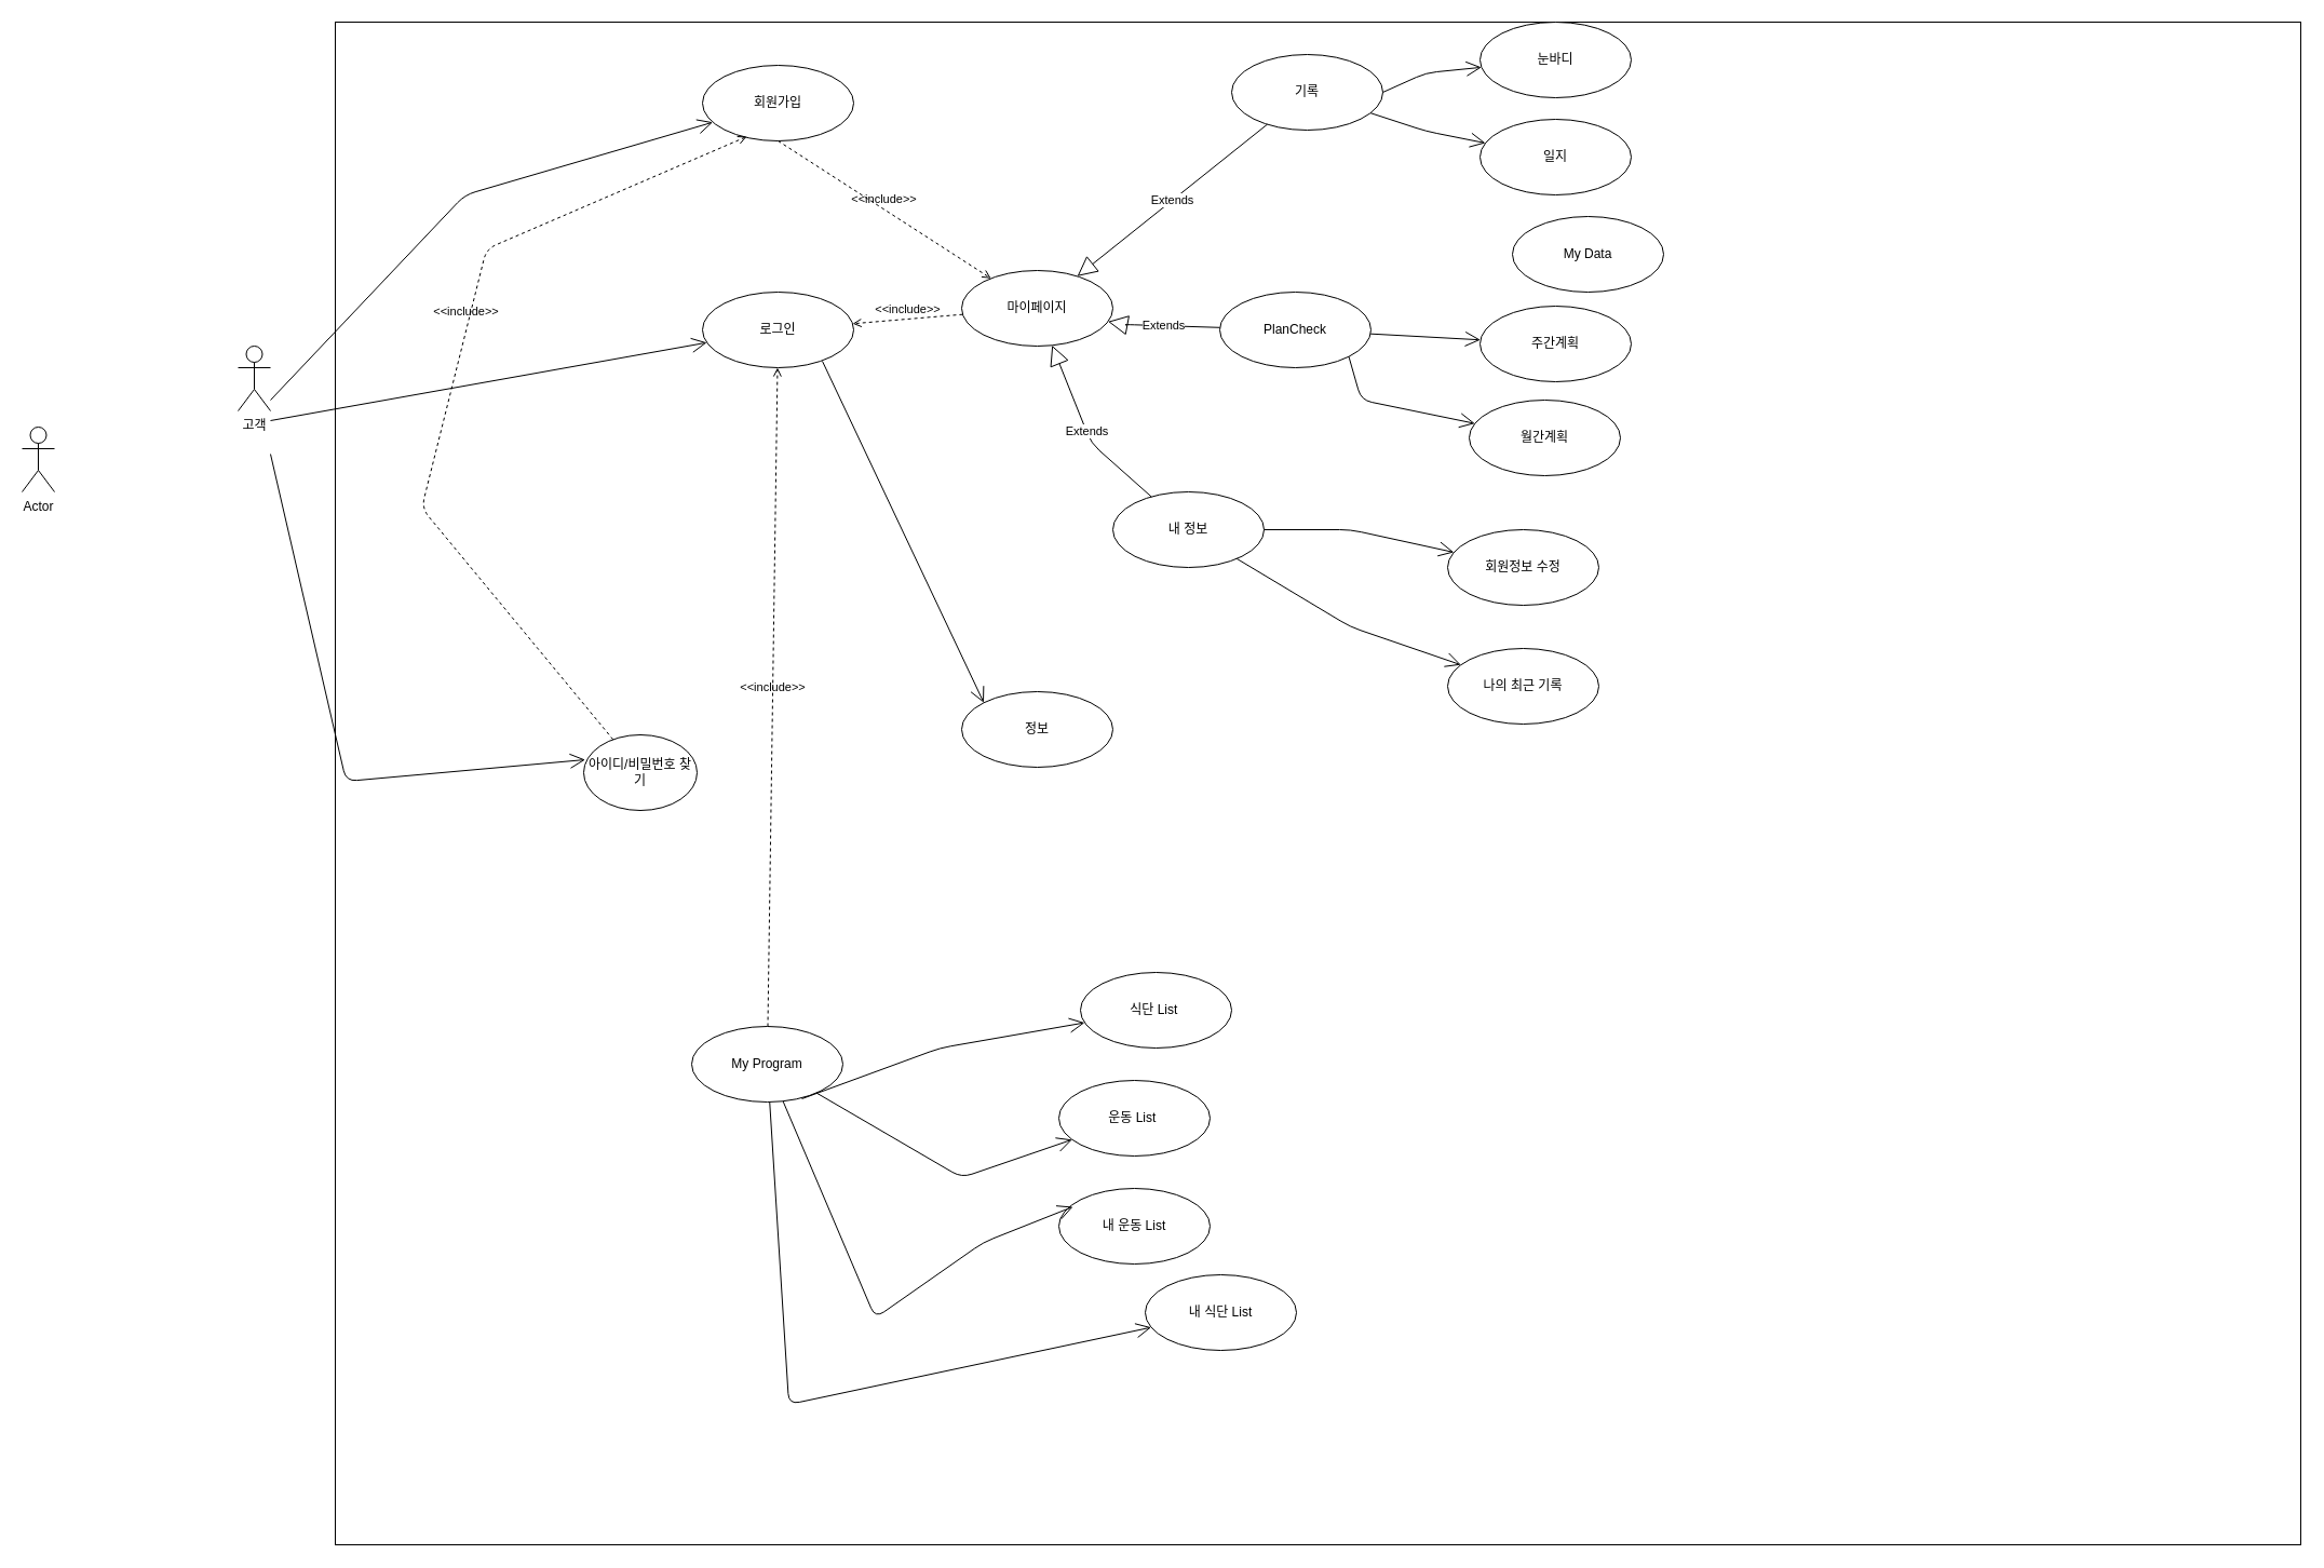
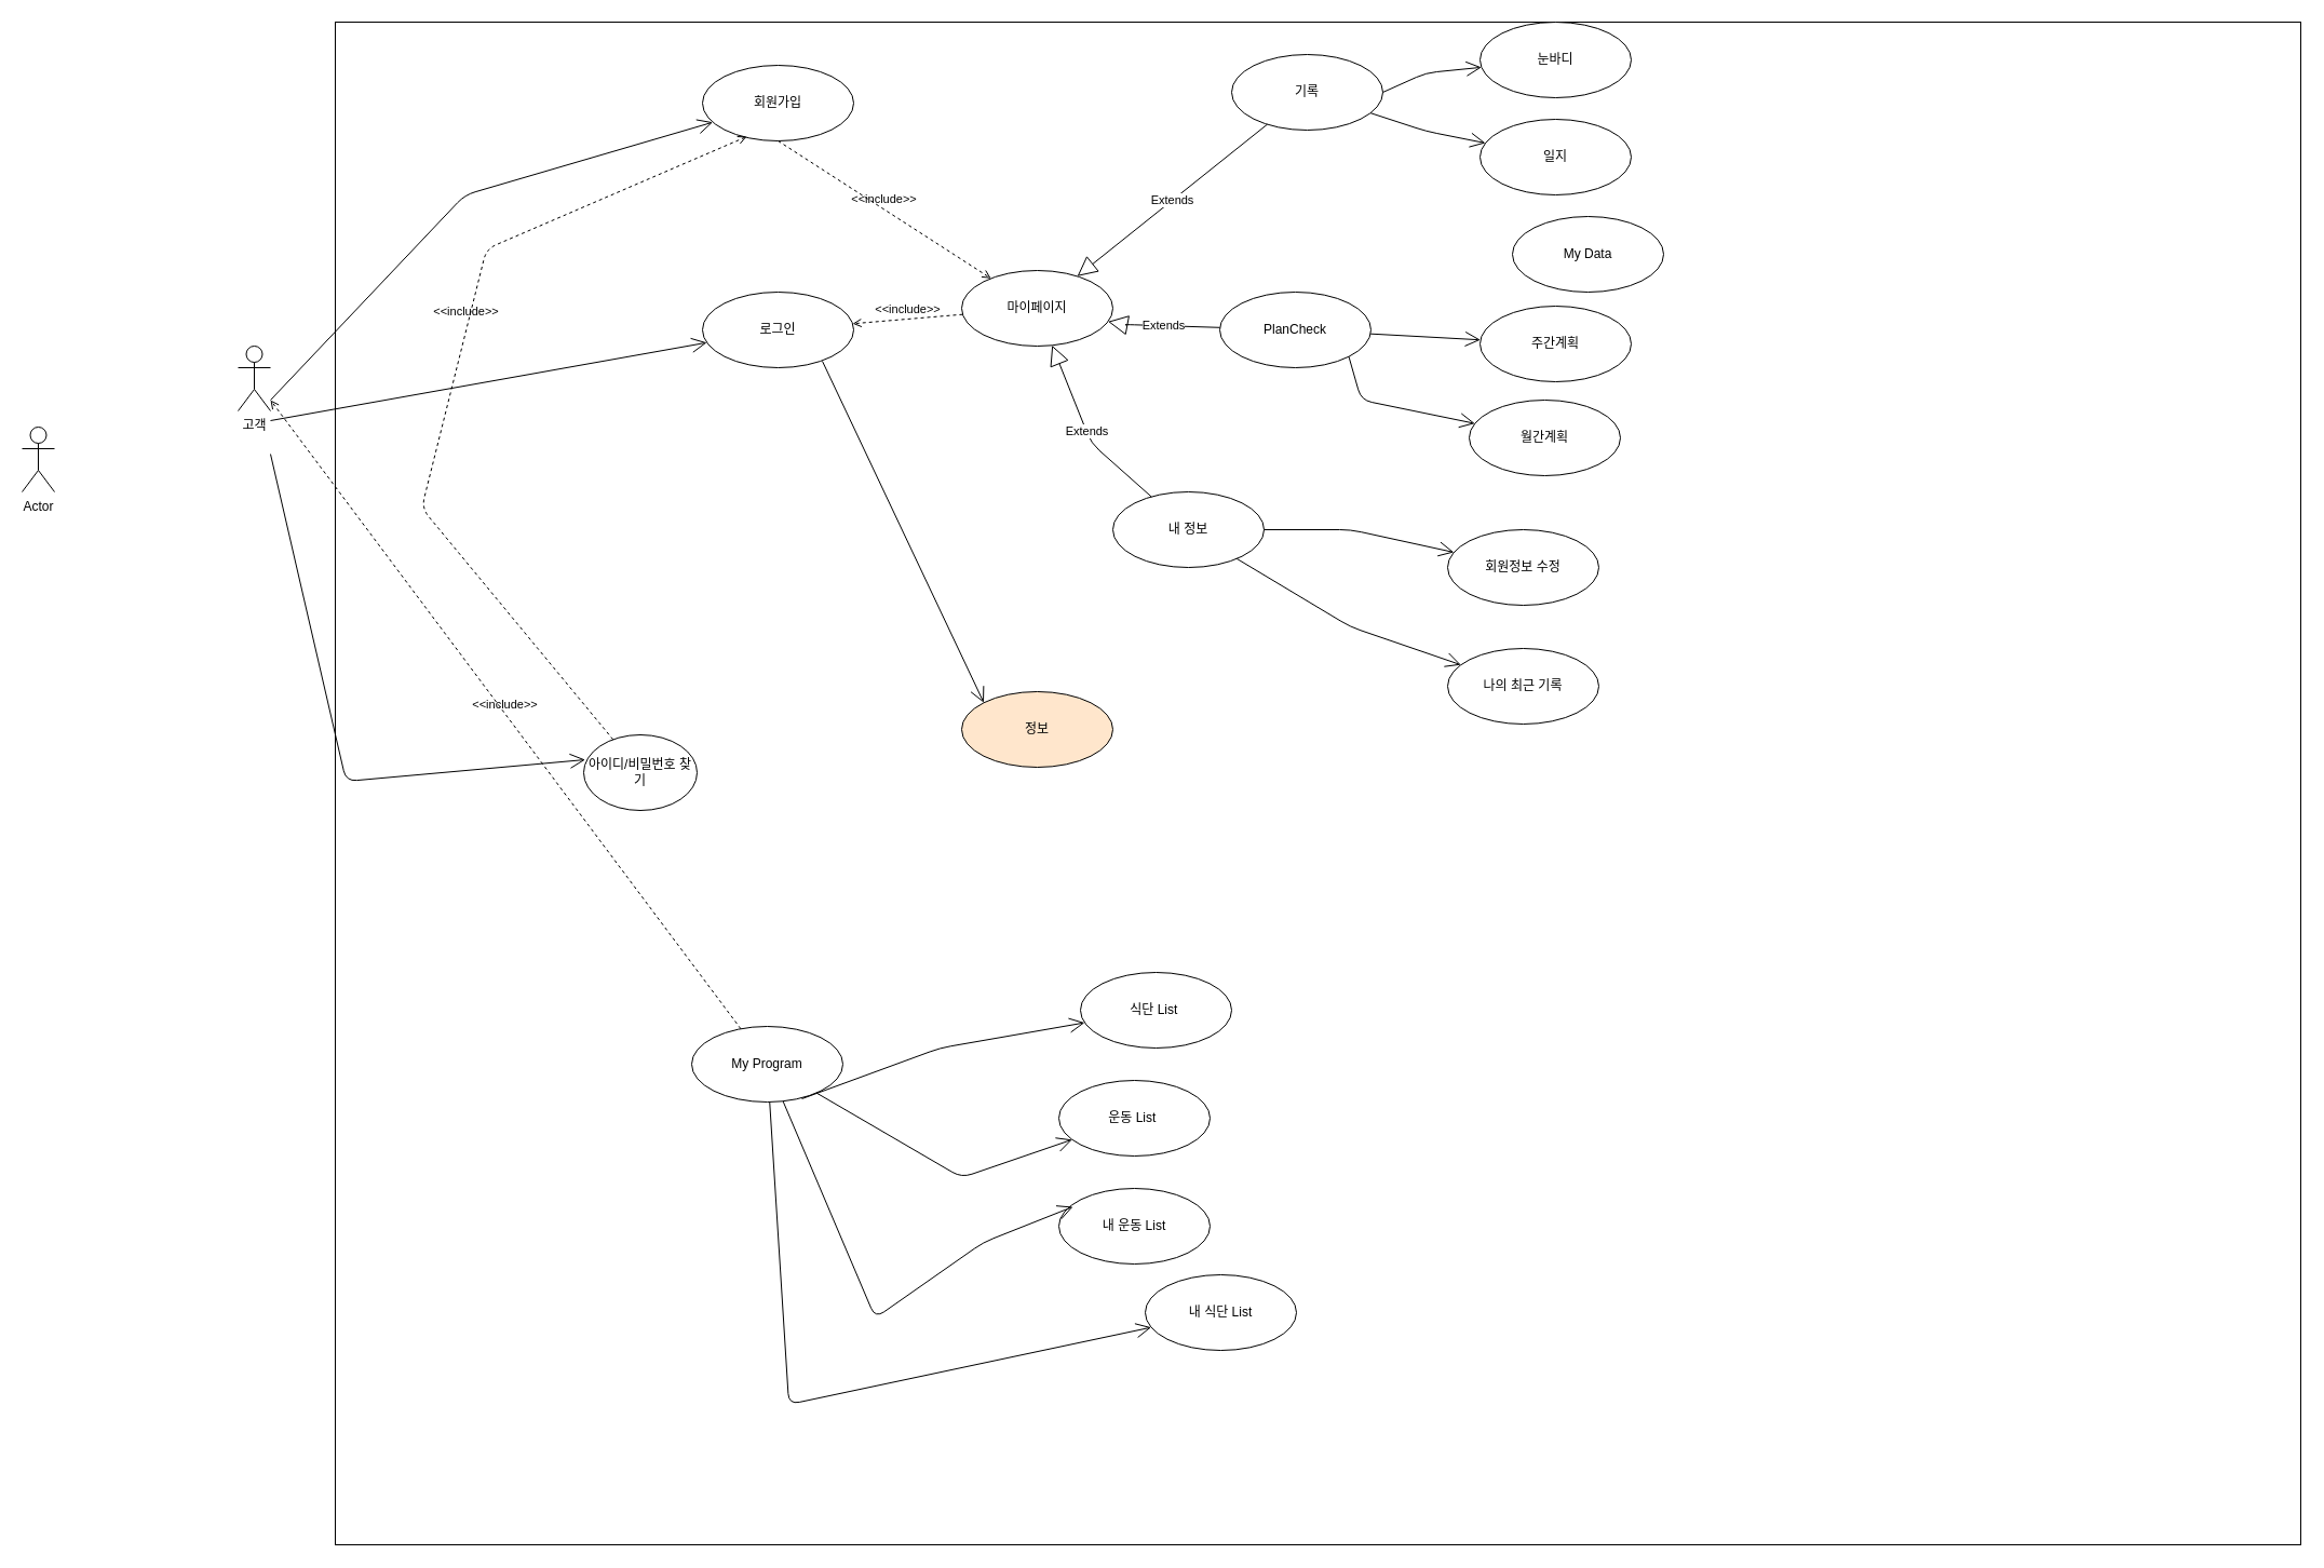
  <mxCell id="0" />
  <mxCell id="1" parent="0" />
  <mxCell id="2" value="고객" style="shape=umlActor;verticalLabelPosition=bottom;verticalAlign=top;html=1;outlineConnect=0;" vertex="1" parent="1"><mxGeometry x="220" y="320" width="30" height="60" as="geometry" /></mxCell>
  <mxCell id="3" value="" style="rounded=0;whiteSpace=wrap;html=1;" vertex="1" parent="1"><mxGeometry x="310" y="20" width="1820" height="1410" as="geometry" /></mxCell>
  <mxCell id="4" value="회원가입" style="ellipse;whiteSpace=wrap;html=1;" vertex="1" parent="1"><mxGeometry x="650" y="60" width="140" height="70" as="geometry" /></mxCell>
  <mxCell id="5" value="" style="endArrow=open;endFill=1;endSize=12;html=1;" edge="1" parent="1" target="4"><mxGeometry width="160" relative="1" as="geometry"><mxPoint x="250" y="370" as="sourcePoint" /><mxPoint x="393.189" y="197.331" as="targetPoint" /><Array as="points"><mxPoint x="430" y="180" /></Array></mxGeometry></mxCell>
  <mxCell id="6" value="&amp;lt;&amp;lt;include&amp;gt;&amp;gt;" style="html=1;verticalAlign=bottom;labelBackgroundColor=none;endArrow=open;endFill=0;dashed=1;exitX=0.5;exitY=1;exitDx=0;exitDy=0;" edge="1" parent="1" source="4" target="9"><mxGeometry x="-0.005" width="160" relative="1" as="geometry"><mxPoint x="723.92" y="197.707" as="sourcePoint" /><mxPoint x="779" y="270" as="targetPoint" /><mxPoint as="offset" /></mxGeometry></mxCell>
  <mxCell id="7" value="로그인" style="ellipse;whiteSpace=wrap;html=1;" vertex="1" parent="1"><mxGeometry x="650" y="270" width="140" height="70" as="geometry" /></mxCell>
  <mxCell id="8" value="아이디/비밀번호 찾기" style="ellipse;whiteSpace=wrap;html=1;" vertex="1" parent="1"><mxGeometry x="540" y="680" width="105" height="70" as="geometry" /></mxCell>
  <mxCell id="9" value="마이페이지" style="ellipse;whiteSpace=wrap;html=1;" vertex="1" parent="1"><mxGeometry x="890" y="250" width="140" height="70" as="geometry" /></mxCell>
  <mxCell id="10" value="내 정보" style="ellipse;whiteSpace=wrap;html=1;" vertex="1" parent="1"><mxGeometry x="1030" y="455" width="140" height="70" as="geometry" /></mxCell>
  <mxCell id="11" value="기록" style="ellipse;whiteSpace=wrap;html=1;" vertex="1" parent="1"><mxGeometry x="1140" y="50" width="140" height="70" as="geometry" /></mxCell>
  <mxCell id="12" value="PlanCheck" style="ellipse;whiteSpace=wrap;html=1;" vertex="1" parent="1"><mxGeometry x="1129" y="270" width="140" height="70" as="geometry" /></mxCell>
  <mxCell id="13" value="&amp;lt;&amp;lt;include&amp;gt;&amp;gt;" style="html=1;verticalAlign=bottom;labelBackgroundColor=none;endArrow=open;endFill=0;dashed=1;" edge="1" parent="1" source="9" target="7"><mxGeometry width="160" relative="1" as="geometry"><mxPoint x="660" y="360" as="sourcePoint" /><mxPoint x="820" y="360" as="targetPoint" /></mxGeometry></mxCell>
  <mxCell id="14" value="Extends" style="endArrow=block;endSize=16;endFill=0;html=1;" edge="1" parent="1" source="11" target="9"><mxGeometry width="160" relative="1" as="geometry"><mxPoint x="670" y="450" as="sourcePoint" /><mxPoint x="830" y="450" as="targetPoint" /></mxGeometry></mxCell>
  <mxCell id="15" value="Extends" style="endArrow=block;endSize=16;endFill=0;html=1;" edge="1" parent="1" source="12" target="9"><mxGeometry width="160" relative="1" as="geometry"><mxPoint x="800" y="435" as="sourcePoint" /><mxPoint x="920" y="435" as="targetPoint" /><Array as="points"><mxPoint x="1040" y="300" /></Array></mxGeometry></mxCell>
  <mxCell id="16" value="" style="endArrow=open;endFill=1;endSize=12;html=1;" edge="1" parent="1" target="7"><mxGeometry width="160" relative="1" as="geometry"><mxPoint x="250" y="389" as="sourcePoint" /><mxPoint x="400" y="389" as="targetPoint" /></mxGeometry></mxCell>
  <mxCell id="17" value="Extends" style="endArrow=block;endSize=16;endFill=0;html=1;" edge="1" parent="1" source="10" target="9"><mxGeometry width="160" relative="1" as="geometry"><mxPoint x="710" y="580" as="sourcePoint" /><mxPoint x="870" y="580" as="targetPoint" /><Array as="points"><mxPoint x="1010" y="410" /></Array></mxGeometry></mxCell>
  <mxCell id="18" value="주간계획" style="ellipse;whiteSpace=wrap;html=1;" vertex="1" parent="1"><mxGeometry x="1370" y="283" width="140" height="70" as="geometry" /></mxCell>
  <mxCell id="19" value="나의 최근 기록" style="ellipse;whiteSpace=wrap;html=1;" vertex="1" parent="1"><mxGeometry x="1340" y="600" width="140" height="70" as="geometry" /></mxCell>
  <mxCell id="20" value="회원정보 수정" style="ellipse;whiteSpace=wrap;html=1;" vertex="1" parent="1"><mxGeometry x="1340" y="490" width="140" height="70" as="geometry" /></mxCell>
  <mxCell id="21" value="월간계획" style="ellipse;whiteSpace=wrap;html=1;" vertex="1" parent="1"><mxGeometry x="1360" y="370" width="140" height="70" as="geometry" /></mxCell>
  <mxCell id="22" value="Actor" style="shape=umlActor;verticalLabelPosition=bottom;verticalAlign=top;html=1;outlineConnect=0;" vertex="1" parent="1"><mxGeometry x="20" y="395" width="30" height="60" as="geometry" /></mxCell>
  <mxCell id="23" value="" style="endArrow=open;endFill=1;endSize=12;html=1;entryX=0.014;entryY=0.329;entryDx=0;entryDy=0;entryPerimeter=0;" edge="1" parent="1" target="8"><mxGeometry width="160" relative="1" as="geometry"><mxPoint x="250" y="420" as="sourcePoint" /><mxPoint x="670" y="690" as="targetPoint" /><Array as="points"><mxPoint x="320" y="723" /></Array></mxGeometry></mxCell>
  <mxCell id="24" value="" style="endArrow=open;endFill=1;endSize=12;html=1;" edge="1" parent="1" source="10" target="20"><mxGeometry width="160" relative="1" as="geometry"><mxPoint x="1020" y="480" as="sourcePoint" /><mxPoint x="1180" y="480" as="targetPoint" /><Array as="points"><mxPoint x="1250" y="490" /></Array></mxGeometry></mxCell>
  <mxCell id="25" value="" style="endArrow=open;endFill=1;endSize=12;html=1;" edge="1" parent="1" source="10" target="19"><mxGeometry width="160" relative="1" as="geometry"><mxPoint x="1000" y="720" as="sourcePoint" /><mxPoint x="1160" y="720" as="targetPoint" /><Array as="points"><mxPoint x="1250" y="580" /></Array></mxGeometry></mxCell>
  <mxCell id="26" value="" style="endArrow=open;endFill=1;endSize=12;html=1;" edge="1" parent="1" source="12" target="18"><mxGeometry width="160" relative="1" as="geometry"><mxPoint x="1050" y="520" as="sourcePoint" /><mxPoint x="1190" y="520" as="targetPoint" /></mxGeometry></mxCell>
  <mxCell id="27" value="" style="endArrow=open;endFill=1;endSize=12;html=1;exitX=1;exitY=1;exitDx=0;exitDy=0;" edge="1" parent="1" source="12" target="21"><mxGeometry width="160" relative="1" as="geometry"><mxPoint x="1030" y="570.97" as="sourcePoint" /><mxPoint x="1125.869" y="549.999" as="targetPoint" /><Array as="points"><mxPoint x="1260" y="370" /></Array></mxGeometry></mxCell>
  <mxCell id="28" value="My Data" style="ellipse;whiteSpace=wrap;html=1;" vertex="1" parent="1"><mxGeometry x="1400" y="200" width="140" height="70" as="geometry" /></mxCell>
  <mxCell id="29" value="일지" style="ellipse;whiteSpace=wrap;html=1;" vertex="1" parent="1"><mxGeometry x="1370" y="110" width="140" height="70" as="geometry" /></mxCell>
  <mxCell id="30" value="눈바디" style="ellipse;whiteSpace=wrap;html=1;" vertex="1" parent="1"><mxGeometry x="1370" y="20" width="140" height="70" as="geometry" /></mxCell>
  <mxCell id="31" value="" style="endArrow=open;endFill=1;endSize=12;html=1;exitX=1;exitY=0.5;exitDx=0;exitDy=0;" edge="1" parent="1" source="11" target="30"><mxGeometry width="160" relative="1" as="geometry"><mxPoint x="1240" y="80" as="sourcePoint" /><mxPoint x="1400" y="80" as="targetPoint" /><Array as="points"><mxPoint x="1320" y="67" /></Array></mxGeometry></mxCell>
  <mxCell id="32" value="" style="endArrow=open;endFill=1;endSize=12;html=1;" edge="1" parent="1" source="11" target="29"><mxGeometry width="160" relative="1" as="geometry"><mxPoint x="1230" y="140" as="sourcePoint" /><mxPoint x="1380" y="140" as="targetPoint" /><Array as="points"><mxPoint x="1320" y="121" /></Array></mxGeometry></mxCell>
  <mxCell id="33" value="My Program" style="ellipse;whiteSpace=wrap;html=1;" vertex="1" parent="1"><mxGeometry x="640" y="950" width="140" height="70" as="geometry" /></mxCell>
- <mxCell id="34" value="&amp;lt;&amp;lt;include&amp;gt;&amp;gt;" style="html=1;verticalAlign=bottom;labelBackgroundColor=none;endArrow=open;endFill=0;dashed=1;" edge="1" parent="1" source="33" target="7"><mxGeometry width="160" relative="1" as="geometry"><mxPoint x="740" y="470" as="sourcePoint" /><mxPoint x="900" y="470" as="targetPoint" /></mxGeometry></mxCell>
+ <mxCell id="34" value="&amp;lt;&amp;lt;include&amp;gt;&amp;gt;" style="html=1;verticalAlign=bottom;labelBackgroundColor=none;endArrow=open;endFill=0;dashed=1;" edge="1" parent="1" source="33" target="2"><mxGeometry width="160" relative="1" as="geometry"><mxPoint x="740" y="470" as="sourcePoint" /><mxPoint x="900" y="470" as="targetPoint" /></mxGeometry></mxCell>
  <mxCell id="35" value="내 운동 List" style="ellipse;whiteSpace=wrap;html=1;" vertex="1" parent="1"><mxGeometry x="980" y="1100" width="140" height="70" as="geometry" /></mxCell>
  <mxCell id="36" value="내 식단 List" style="ellipse;whiteSpace=wrap;html=1;" vertex="1" parent="1"><mxGeometry x="1060" y="1180" width="140" height="70" as="geometry" /></mxCell>
  <mxCell id="37" value="운동 List&amp;nbsp;" style="ellipse;whiteSpace=wrap;html=1;" vertex="1" parent="1"><mxGeometry x="980" y="1000" width="140" height="70" as="geometry" /></mxCell>
  <mxCell id="38" value="식단 List&amp;nbsp;" style="ellipse;whiteSpace=wrap;html=1;" vertex="1" parent="1"><mxGeometry x="1000" y="900" width="140" height="70" as="geometry" /></mxCell>
  <mxCell id="39" value="" style="endArrow=open;endFill=1;endSize=12;html=1;" edge="1" parent="1" source="33" target="37"><mxGeometry width="160" relative="1" as="geometry"><mxPoint x="780" y="525" as="sourcePoint" /><mxPoint x="890" y="525.5" as="targetPoint" /><Array as="points"><mxPoint x="890" y="1090" /></Array></mxGeometry></mxCell>
  <mxCell id="40" value="" style="endArrow=open;endFill=1;endSize=12;html=1;exitX=0.729;exitY=0.957;exitDx=0;exitDy=0;exitPerimeter=0;" edge="1" parent="1" source="33" target="38"><mxGeometry width="160" relative="1" as="geometry"><mxPoint x="620" y="614.5" as="sourcePoint" /><mxPoint x="780" y="614.5" as="targetPoint" /><Array as="points"><mxPoint x="870" y="970" /></Array></mxGeometry></mxCell>
  <mxCell id="41" value="" style="endArrow=open;endFill=1;endSize=12;html=1;entryX=0.093;entryY=0.243;entryDx=0;entryDy=0;entryPerimeter=0;" edge="1" parent="1" source="33" target="35"><mxGeometry width="160" relative="1" as="geometry"><mxPoint x="730" y="694.5" as="sourcePoint" /><mxPoint x="890" y="694.5" as="targetPoint" /><Array as="points"><mxPoint x="810" y="1220" /><mxPoint x="910" y="1150" /></Array></mxGeometry></mxCell>
  <mxCell id="42" value="" style="endArrow=open;endFill=1;endSize=12;html=1;" edge="1" parent="1" source="33" target="36"><mxGeometry width="160" relative="1" as="geometry"><mxPoint x="750" y="784.5" as="sourcePoint" /><mxPoint x="910" y="784.5" as="targetPoint" /><Array as="points"><mxPoint x="730" y="1300" /></Array></mxGeometry></mxCell>
  <mxCell id="43" value="&amp;lt;&amp;lt;include&amp;gt;&amp;gt;" style="html=1;verticalAlign=bottom;labelBackgroundColor=none;endArrow=open;endFill=0;dashed=1;entryX=0.293;entryY=0.943;entryDx=0;entryDy=0;entryPerimeter=0;" edge="1" parent="1" source="8" target="4"><mxGeometry x="0.158" y="2" width="160" relative="1" as="geometry"><mxPoint x="510" y="634.5" as="sourcePoint" /><mxPoint x="670" y="634.5" as="targetPoint" /><Array as="points"><mxPoint x="390" y="470" /><mxPoint x="450" y="230" /></Array><mxPoint as="offset" /></mxGeometry></mxCell>
- <mxCell id="44" value="정보" style="ellipse;whiteSpace=wrap;html=1;" vertex="1" parent="1"><mxGeometry x="890" y="640" width="140" height="70" as="geometry" /></mxCell>
+ <mxCell id="44" value="정보" style="ellipse;whiteSpace=wrap;html=1;fillColor=#ffe6cc;" vertex="1" parent="1"><mxGeometry x="890" y="640" width="140" height="70" as="geometry" /></mxCell>
  <mxCell id="45" value="" style="endArrow=open;endFill=1;endSize=12;html=1;exitX=0.793;exitY=0.914;exitDx=0;exitDy=0;exitPerimeter=0;entryX=0;entryY=0;entryDx=0;entryDy=0;" edge="1" parent="1" source="7" target="44"><mxGeometry width="160" relative="1" as="geometry"><mxPoint x="800" y="500" as="sourcePoint" /><mxPoint x="960" y="500" as="targetPoint" /></mxGeometry></mxCell>
